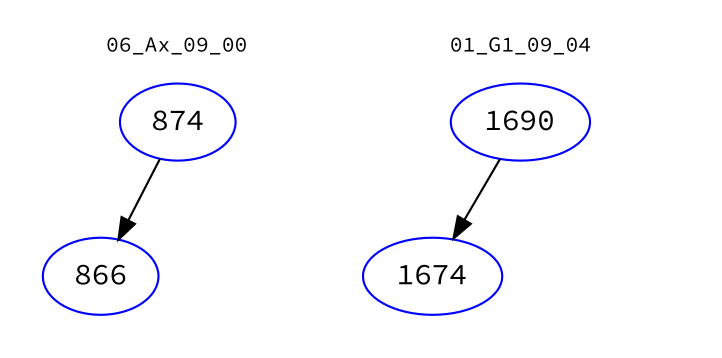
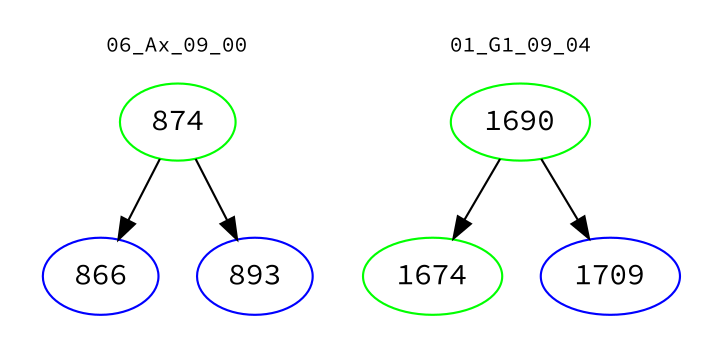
  digraph {
    fontname="Source Code Pro"
    node [color=blue fontname="Source Code Pro"]
    edge [color=black fontname="Source Code Pro"]
-   n1 [label=874]
+   n1 [color=green label=874]
    n2 [label=866]
-   n4 [label=1690]
-   n5 [label=1674]
+   n3 [label=893]
+   n4 [color=green label=1690]
+   n5 [color=green label=1674]
+   n6 [label=1709]
    subgraph cluster_1 {
      color=white
      fontsize=10
      label="06_Ax_09_00"
      n1
      n2
+     n3
    }
    subgraph cluster_2 {
      color=white
      fontsize=10
      label="01_G1_09_04"
      n4
      n5
+     n6
    }
    n1 -> n2
+   n1 -> n3
    n4 -> n5
+   n4 -> n6
  }
